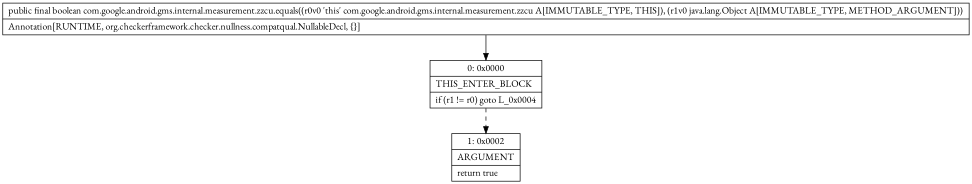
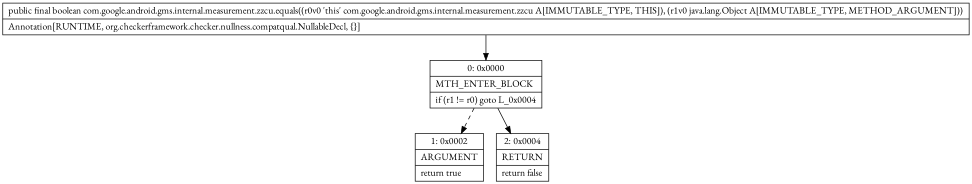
  digraph {
    fontname="EB Garamond"
    node [fontname="EB Garamond" shape=record]
    edge [fontname="EB Garamond"]
-   n1 [label="{0\:\ 0x0000|THIS_ENTER_BLOCK\l|if (r1 != r0) goto L_0x0004\l}"]
+   n1 [label="{0\:\ 0x0000|MTH_ENTER_BLOCK\l|if (r1 != r0) goto L_0x0004\l}"]
    n2 [label="{1\:\ 0x0002|ARGUMENT\l|return true\l}"]
+   n3 [label="{2\:\ 0x0004|RETURN\l|return false\l}"]
    n4 [label="{public final boolean com.google.android.gms.internal.measurement.zzcu.equals((r0v0 'this' com.google.android.gms.internal.measurement.zzcu A[IMMUTABLE_TYPE, THIS]), (r1v0 java.lang.Object A[IMMUTABLE_TYPE, METHOD_ARGUMENT]))  | Annotation[RUNTIME, org.checkerframework.checker.nullness.compatqual.NullableDecl, \{\}]\l}"]
    n1 -> n2 [style=dashed]
+   n1 -> n3
    n4 -> n1
  }
